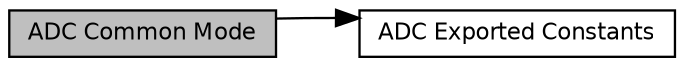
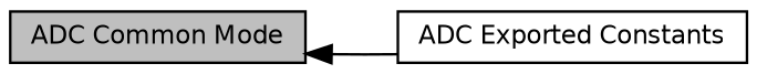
  digraph {
    rankdir=LR
    node [color=black fontname=Helvetica fontsize=10 shape=record style=filled]
    n1 [fillcolor=grey75 fontcolor=black height=0.2 label="ADC Common Mode" width=0.4]
    n2 [fillcolor=white height=0.2 label="ADC Exported Constants" width=0.4]
-   n2 -> n1 [dir=back fontname=Helvetica fontsize=10 labelfontname=Helvetica labelfontsize=10 shape=plaintext style=solid]
+   n1 -> n2 [dir=back fontname=Helvetica fontsize=10 labelfontname=Helvetica labelfontsize=10 shape=plaintext style=solid]
  }
